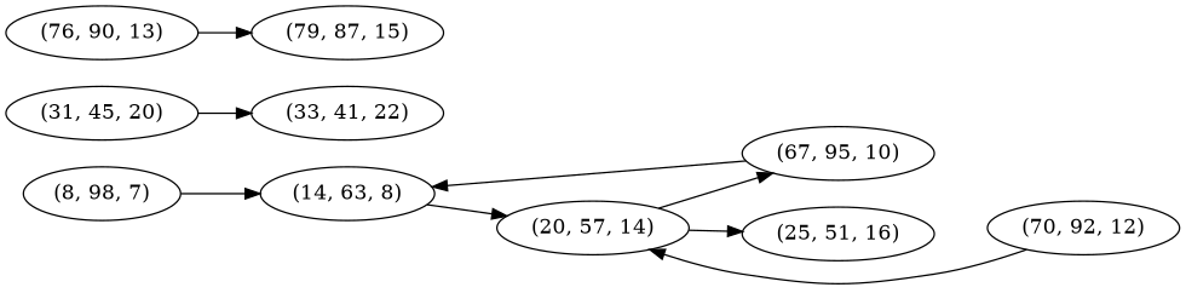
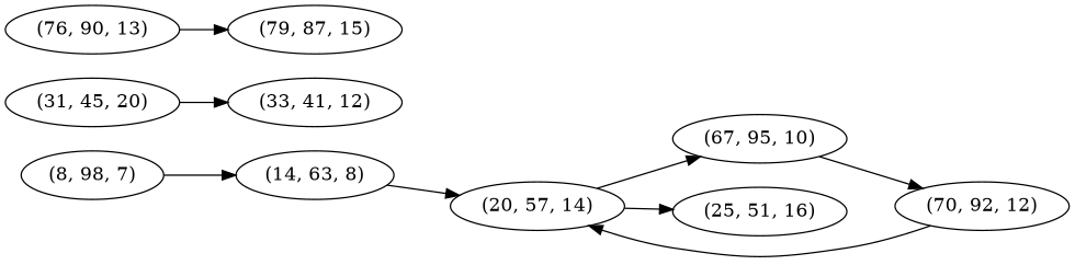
  digraph {
    rankdir=LR
    n1 [label="(14, 63, 8)"]
    "(8, 98, 7)"
    "(20, 57, 14)"
    "(67, 95, 10)"
    "(70, 92, 12)"
    "(25, 51, 16)"
    "(31, 45, 20)"
-   "(33, 41, 22)"
+   "(33, 41, 22)" [label="(33, 41, 12)"]
    "(76, 90, 13)"
    "(79, 87, 15)"
    n1 -> "(20, 57, 14)"
    "(8, 98, 7)" -> n1
    "(20, 57, 14)" -> "(67, 95, 10)"
    "(20, 57, 14)" -> "(25, 51, 16)"
-   "(67, 95, 10)" -> n1
+   "(67, 95, 10)" -> "(70, 92, 12)"
    "(70, 92, 12)" -> "(20, 57, 14)"
    "(31, 45, 20)" -> "(33, 41, 22)"
    "(76, 90, 13)" -> "(79, 87, 15)"
  }
